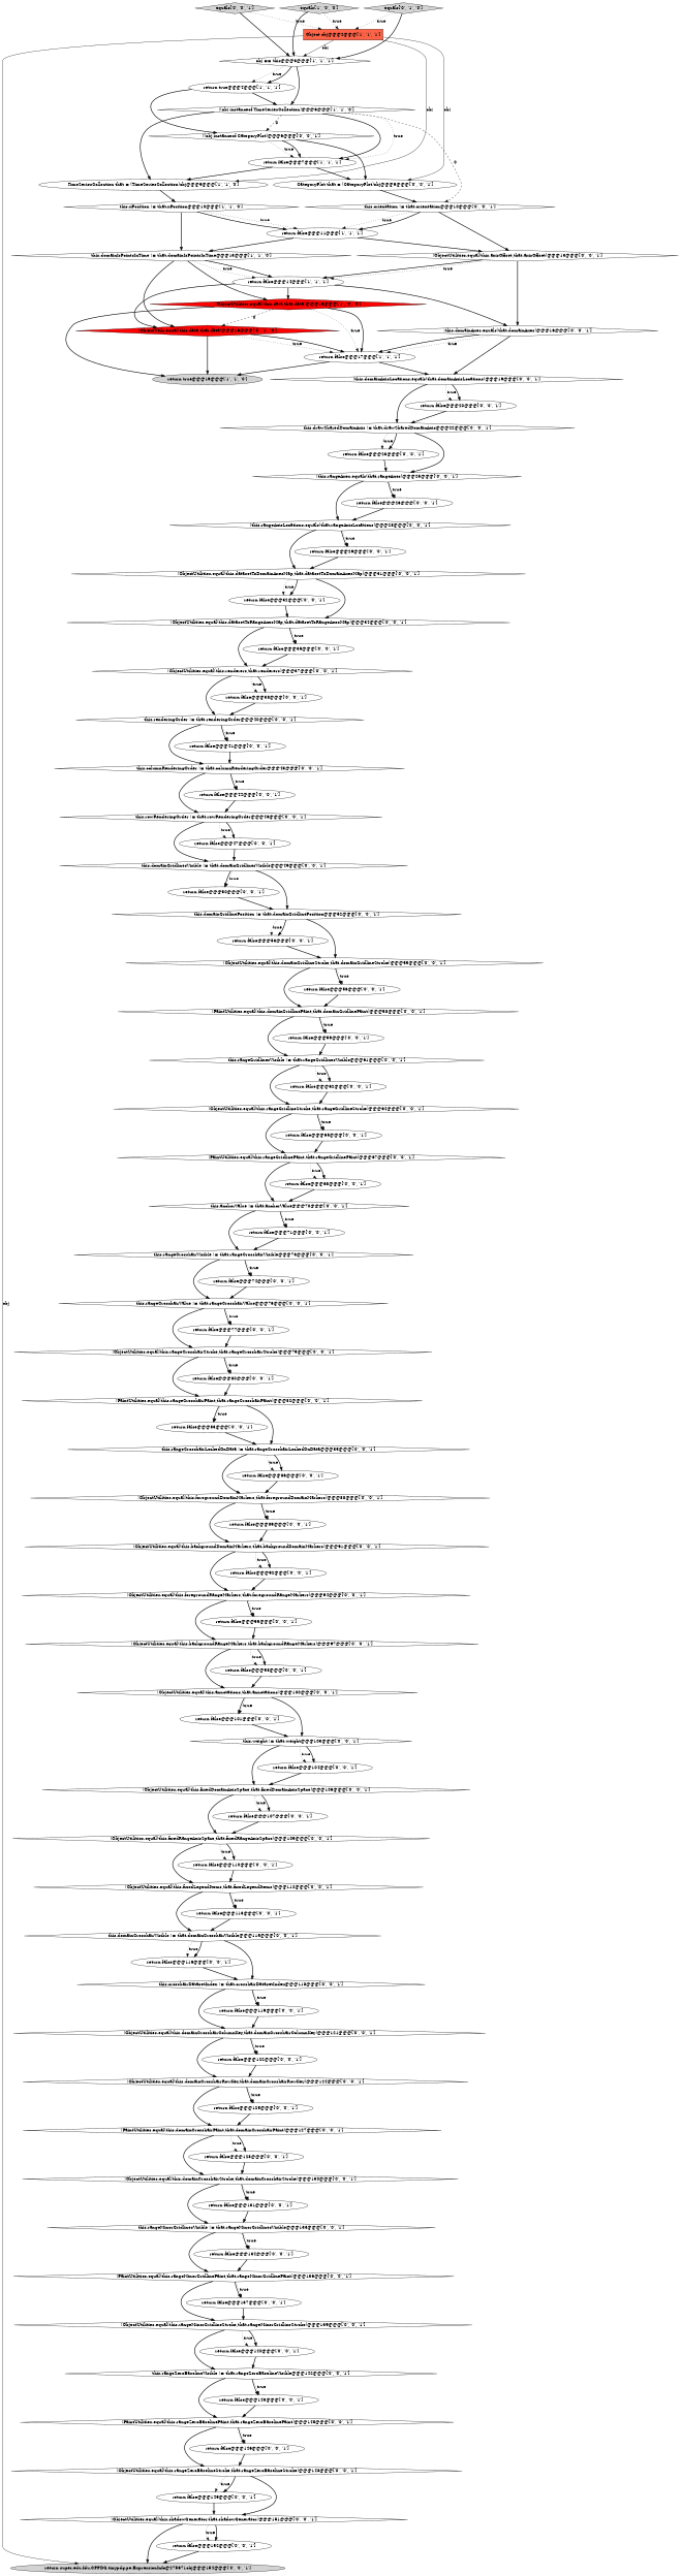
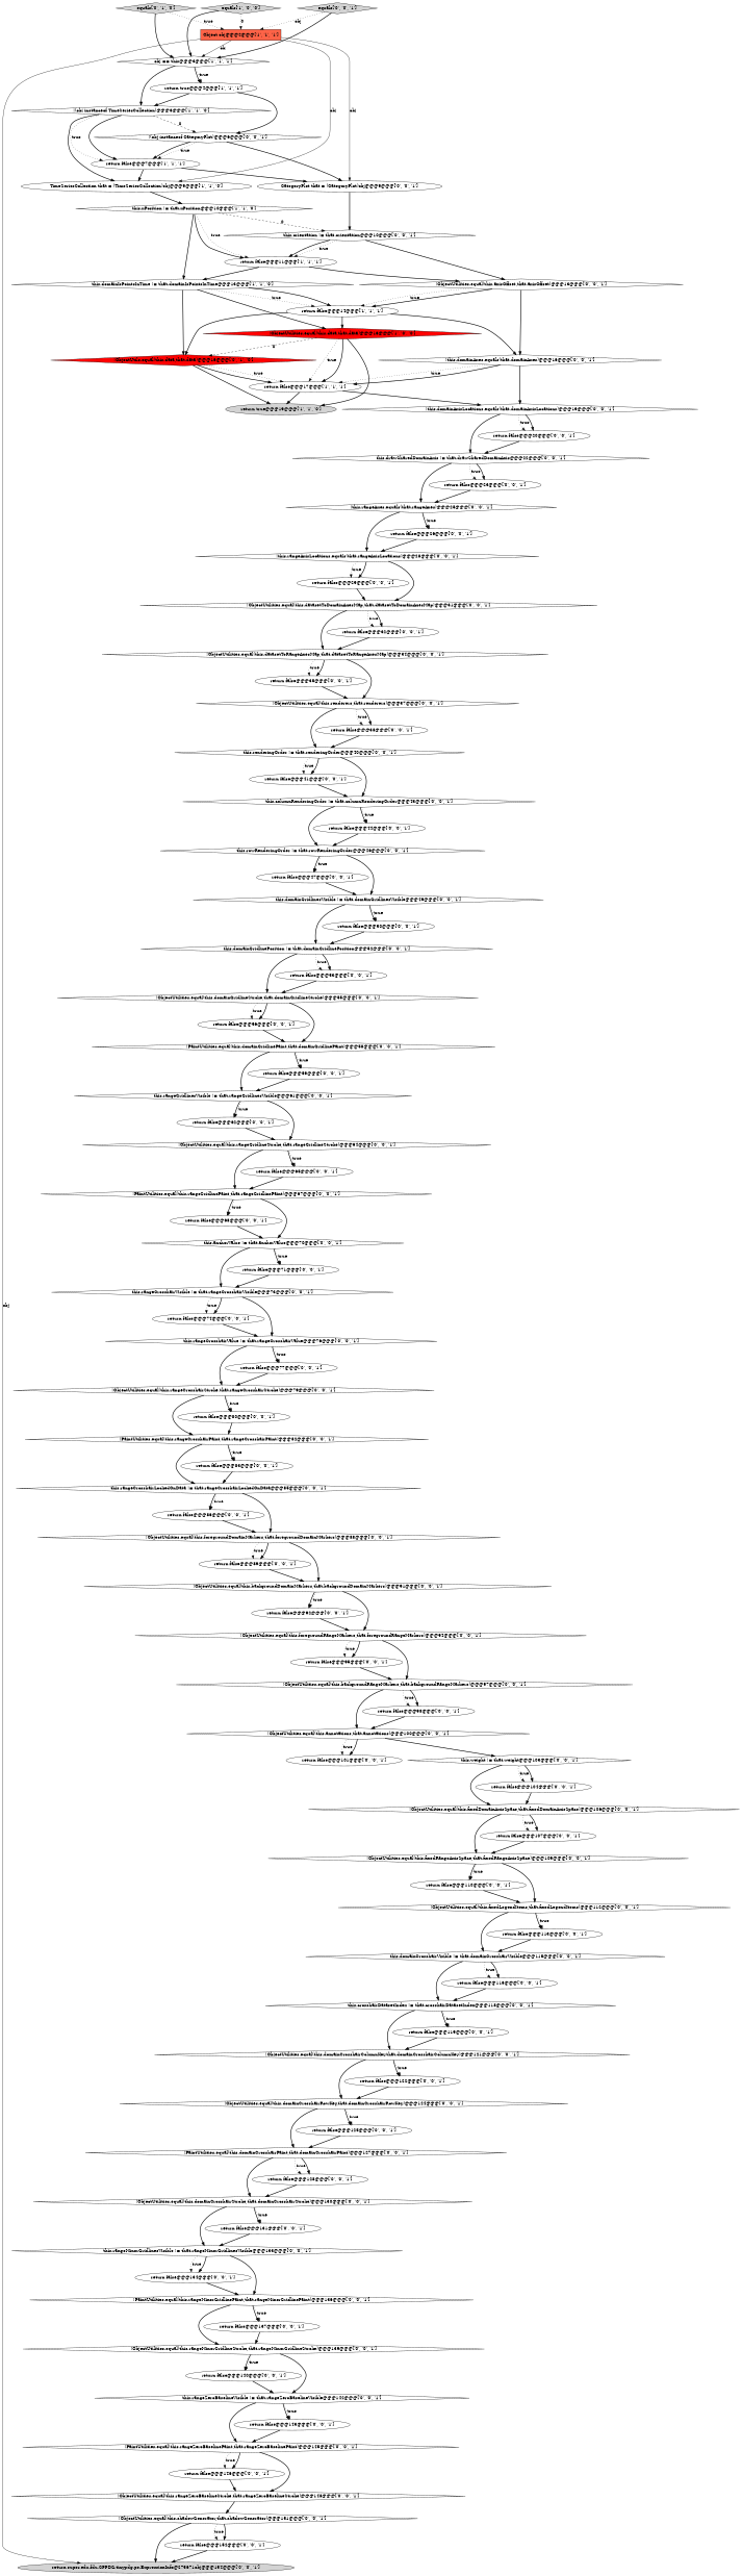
  digraph {
    node [fillcolor=white shape=diamond style=filled]
    edge [style=bold]
    n1 [fillcolor=lightgray label="return true@@@19@@@['1', '1', '0']" shape=ellipse]
    n2 [label="return true@@@4@@@['1', '1', '1']" shape=ellipse]
    n3 [label="!(obj instanceof TimeSeriesCollection)@@@6@@@['1', '1', '0']"]
    n4 [label="!(obj instanceof CategoryPlot)@@@6@@@['0', '0', '1']"]
    n5 [label="return false@@@7@@@['1', '1', '1']" shape=ellipse]
    n6 [label="TimeSeriesCollection that = (TimeSeriesCollection)obj@@@9@@@['1', '1', '0']" shape=ellipse]
    n7 [label="CategoryPlot that = (CategoryPlot)obj@@@9@@@['0', '0', '1']" shape=ellipse]
    n8 [label="!ObjectUtilities.equal(this.backgroundDomainMarkers,that.backgroundDomainMarkers)@@@91@@@['0', '0', '1']"]
    n9 [label="!ObjectUtilities.equal(this.foregroundRangeMarkers,that.foregroundRangeMarkers)@@@94@@@['0', '0', '1']"]
    n10 [label="return false@@@92@@@['0', '0', '1']" shape=ellipse]
    n11 [label="!ObjectUtilities.equal(this.backgroundRangeMarkers,that.backgroundRangeMarkers)@@@97@@@['0', '0', '1']"]
    n12 [label="return false@@@95@@@['0', '0', '1']" shape=ellipse]
    n13 [fillcolor=red label="!ObjectUtilities.equal(this.data,that.data)@@@16@@@['1', '0', '0']"]
    n14 [fillcolor=red label="!ObjectUtils.equal(this.data,that.data)@@@16@@@['0', '1', '0']"]
    n15 [label="return false@@@17@@@['1', '1', '1']" shape=ellipse]
    n16 [label="!this.domainAxisLocations.equals(that.domainAxisLocations)@@@19@@@['0', '0', '1']"]
    n17 [label="return false@@@53@@@['0', '0', '1']" shape=ellipse]
    n18 [label="!ObjectUtilities.equal(this.domainGridlineStroke,that.domainGridlineStroke)@@@55@@@['0', '0', '1']"]
    n19 [label="!PaintUtilities.equal(this.domainGridlinePaint,that.domainGridlinePaint)@@@58@@@['0', '0', '1']"]
    n20 [label="return false@@@56@@@['0', '0', '1']" shape=ellipse]
    n21 [label="!ObjectUtilities.equal(this.renderers,that.renderers)@@@37@@@['0', '0', '1']"]
    n22 [label="return false@@@38@@@['0', '0', '1']" shape=ellipse]
    n23 [label="this.renderingOrder != that.renderingOrder@@@40@@@['0', '0', '1']"]
    n24 [label="this.columnRenderingOrder != that.columnRenderingOrder@@@43@@@['0', '0', '1']"]
    n25 [label="return false@@@41@@@['0', '0', '1']" shape=ellipse]
    n26 [label="this.orientation != that.orientation@@@10@@@['0', '0', '1']"]
    n27 [label="!ObjectUtilities.equal(this.axisOffset,that.axisOffset)@@@13@@@['0', '0', '1']"]
    n28 [label="return false@@@11@@@['1', '1', '1']" shape=ellipse]
    n29 [label="return false@@@83@@@['0', '0', '1']" shape=ellipse]
    n30 [label="this.rangeCrosshairLockedOnData != that.rangeCrosshairLockedOnData@@@85@@@['0', '0', '1']"]
    n31 [label="!ObjectUtilities.equal(this.foregroundDomainMarkers,that.foregroundDomainMarkers)@@@88@@@['0', '0', '1']"]
    n32 [label="return false@@@86@@@['0', '0', '1']" shape=ellipse]
    n33 [label="return false@@@116@@@['0', '0', '1']" shape=ellipse]
    n34 [label="this.crosshairDatasetIndex != that.crosshairDatasetIndex@@@118@@@['0', '0', '1']"]
    n35 [label="return false@@@119@@@['0', '0', '1']" shape=ellipse]
    n36 [label="!ObjectUtilities.equal(this.domainCrosshairColumnKey,that.domainCrosshairColumnKey)@@@121@@@['0', '0', '1']"]
    n37 [label="return false@@@50@@@['0', '0', '1']" shape=ellipse]
    n38 [label="this.domainGridlinePosition != that.domainGridlinePosition@@@52@@@['0', '0', '1']"]
    n39 [label="return false@@@32@@@['0', '0', '1']" shape=ellipse]
    n40 [label="!ObjectUtilities.equal(this.datasetToRangeAxesMap,that.datasetToRangeAxesMap)@@@34@@@['0', '0', '1']"]
    n41 [label="return false@@@35@@@['0', '0', '1']" shape=ellipse]
    n42 [fillcolor=lightgray label="return super.edu.fdu.CPPDG.tinypdg.pe.ExpressionInfo@275671obj@@@154@@@['0', '0', '1']" shape=ellipse]
    n43 [label="return false@@@89@@@['0', '0', '1']" shape=ellipse]
    n44 [label="return false@@@101@@@['0', '0', '1']" shape=ellipse]
    n45 [label="this.weight != that.weight@@@103@@@['0', '0', '1']"]
    n46 [label="return false@@@104@@@['0', '0', '1']" shape=ellipse]
    n47 [label="!ObjectUtilities.equal(this.fixedDomainAxisSpace,that.fixedDomainAxisSpace)@@@106@@@['0', '0', '1']"]
    n48 [label="return false@@@59@@@['0', '0', '1']" shape=ellipse]
    n49 [label="this.rangeGridlinesVisible != that.rangeGridlinesVisible@@@61@@@['0', '0', '1']"]
    n50 [label="!ObjectUtilities.equal(this.rangeGridlineStroke,that.rangeGridlineStroke)@@@64@@@['0', '0', '1']"]
    n51 [label="return false@@@62@@@['0', '0', '1']" shape=ellipse]
    n52 [label="this.rangeCrosshairValue != that.rangeCrosshairValue@@@76@@@['0', '0', '1']"]
    n53 [label="return false@@@77@@@['0', '0', '1']" shape=ellipse]
    n54 [label="!ObjectUtilities.equal(this.rangeCrosshairStroke,that.rangeCrosshairStroke)@@@79@@@['0', '0', '1']"]
    n55 [label="return false@@@80@@@['0', '0', '1']" shape=ellipse]
    n56 [label="!PaintUtilities.equal(this.rangeCrosshairPaint,that.rangeCrosshairPaint)@@@82@@@['0', '0', '1']"]
    n57 [label="return false@@@122@@@['0', '0', '1']" shape=ellipse]
    n58 [label="!ObjectUtilities.equal(this.domainCrosshairRowKey,that.domainCrosshairRowKey)@@@124@@@['0', '0', '1']"]
    n59 [label="return false@@@125@@@['0', '0', '1']" shape=ellipse]
    n60 [label="!PaintUtilities.equal(this.domainCrosshairPaint,that.domainCrosshairPaint)@@@127@@@['0', '0', '1']"]
    n61 [label="return false@@@107@@@['0', '0', '1']" shape=ellipse]
    n62 [label="!ObjectUtilities.equal(this.fixedRangeAxisSpace,that.fixedRangeAxisSpace)@@@109@@@['0', '0', '1']"]
    n63 [label="return false@@@44@@@['0', '0', '1']" shape=ellipse]
    n64 [label="this.rowRenderingOrder != that.rowRenderingOrder@@@46@@@['0', '0', '1']"]
    n65 [label="return false@@@23@@@['0', '0', '1']" shape=ellipse]
    n66 [label="!this.rangeAxes.equals(that.rangeAxes)@@@25@@@['0', '0', '1']"]
    n67 [label="return false@@@26@@@['0', '0', '1']" shape=ellipse]
    n68 [label="!this.rangeAxisLocations.equals(that.rangeAxisLocations)@@@28@@@['0', '0', '1']"]
    n69 [label="this.xPosition != that.xPosition@@@10@@@['1', '1', '0']"]
    n70 [label="!PaintUtilities.equal(this.rangeMinorGridlinePaint,that.rangeMinorGridlinePaint)@@@136@@@['0', '0', '1']"]
    n71 [label="return false@@@137@@@['0', '0', '1']" shape=ellipse]
    n72 [label="!ObjectUtilities.equal(this.rangeMinorGridlineStroke,that.rangeMinorGridlineStroke)@@@139@@@['0', '0', '1']"]
    n73 [label="this.rangeZeroBaselineVisible != that.rangeZeroBaselineVisible@@@142@@@['0', '0', '1']"]
    n74 [label="return false@@@140@@@['0', '0', '1']" shape=ellipse]
    n75 [label="this.domainGridlinesVisible != that.domainGridlinesVisible@@@49@@@['0', '0', '1']"]
    n76 [label="!ObjectUtilities.equal(this.fixedLegendItems,that.fixedLegendItems)@@@112@@@['0', '0', '1']"]
    n77 [label="return false@@@110@@@['0', '0', '1']" shape=ellipse]
    n78 [label="this.domainIsPointsInTime != that.domainIsPointsInTime@@@13@@@['1', '1', '0']"]
    n79 [label="return false@@@14@@@['1', '1', '1']" shape=ellipse]
    n80 [label="!this.domainAxes.equals(that.domainAxes)@@@16@@@['0', '0', '1']"]
    n81 [label="return false@@@98@@@['0', '0', '1']" shape=ellipse]
    n82 [label="!ObjectUtilities.equal(this.annotations,that.annotations)@@@100@@@['0', '0', '1']"]
-   n83 [label="return false@@@149@@@['0', '0', '1']" shape=ellipse]
    n84 [label="!ObjectUtilities.equal(this.shadowGenerator,that.shadowGenerator)@@@151@@@['0', '0', '1']"]
    n85 [label="return false@@@152@@@['0', '0', '1']" shape=ellipse]
    n86 [label="return false@@@20@@@['0', '0', '1']" shape=ellipse]
    n87 [label="this.drawSharedDomainAxis != that.drawSharedDomainAxis@@@22@@@['0', '0', '1']"]
    n88 [label="return false@@@143@@@['0', '0', '1']" shape=ellipse]
    n89 [label="!PaintUtilities.equal(this.rangeZeroBaselinePaint,that.rangeZeroBaselinePaint)@@@145@@@['0', '0', '1']"]
    n90 [label="!ObjectUtilities.equal(this.rangeZeroBaselineStroke,that.rangeZeroBaselineStroke)@@@148@@@['0', '0', '1']"]
    n91 [label="return false@@@146@@@['0', '0', '1']" shape=ellipse]
    n92 [fillcolor=lightgray label="equals['0', '0', '1']"]
    n93 [label="obj == this@@@3@@@['1', '1', '1']"]
    n94 [fillcolor=tomato label="Object obj@@@2@@@['1', '1', '1']" shape=box]
    n95 [label="this.anchorValue != that.anchorValue@@@70@@@['0', '0', '1']"]
    n96 [label="return false@@@71@@@['0', '0', '1']" shape=ellipse]
    n97 [label="this.rangeCrosshairVisible != that.rangeCrosshairVisible@@@73@@@['0', '0', '1']"]
    n98 [label="return false@@@74@@@['0', '0', '1']" shape=ellipse]
    n99 [fillcolor=lightgray label="equals['1', '0', '0']"]
    n100 [label="return false@@@47@@@['0', '0', '1']" shape=ellipse]
    n101 [label="return false@@@65@@@['0', '0', '1']" shape=ellipse]
    n102 [label="!PaintUtilities.equal(this.rangeGridlinePaint,that.rangeGridlinePaint)@@@67@@@['0', '0', '1']"]
    n103 [label="return false@@@68@@@['0', '0', '1']" shape=ellipse]
    n104 [label="return false@@@128@@@['0', '0', '1']" shape=ellipse]
    n105 [label="!ObjectUtilities.equal(this.domainCrosshairStroke,that.domainCrosshairStroke)@@@130@@@['0', '0', '1']"]
    n106 [label="return false@@@131@@@['0', '0', '1']" shape=ellipse]
    n107 [label="this.rangeMinorGridlinesVisible != that.rangeMinorGridlinesVisible@@@133@@@['0', '0', '1']"]
    n108 [label="return false@@@134@@@['0', '0', '1']" shape=ellipse]
    n109 [label="return false@@@113@@@['0', '0', '1']" shape=ellipse]
    n110 [label="this.domainCrosshairVisible != that.domainCrosshairVisible@@@115@@@['0', '0', '1']"]
    n111 [label="!ObjectUtilities.equal(this.datasetToDomainAxesMap,that.datasetToDomainAxesMap)@@@31@@@['0', '0', '1']"]
    n112 [label="return false@@@29@@@['0', '0', '1']" shape=ellipse]
    n113 [fillcolor=lightgray label="equals['0', '1', '0']"]
    n2 -> n3
    n2 -> n4
    n3 -> n4 [label=0 style=dashed]
    n3 -> n5 [label=true style=dotted]
    n3 -> n5
    n3 -> n6
    n4 -> n5 [label=true style=dotted]
    n4 -> n5
    n4 -> n7
    n5 -> n6
    n5 -> n7
    n6 -> n69
    n7 -> n26
    n8 -> n9
    n8 -> n10 [label=true style=dotted]
    n8 -> n10
    n9 -> n11
    n9 -> n12
    n9 -> n12 [label=true style=dotted]
    n10 -> n9
    n11 -> n81 [label=true style=dotted]
    n11 -> n81
    n11 -> n82
    n12 -> n11
    n13 -> n1
    n13 -> n14 [label=0 style=dashed]
    n13 -> n15
    n13 -> n15 [label=true style=dotted]
    n14 -> n1
    n14 -> n15 [label=true style=dotted]
    n14 -> n15
    n15 -> n1
    n15 -> n16
    n16 -> n86 [label=true style=dotted]
    n16 -> n86
    n16 -> n87
    n17 -> n18
    n18 -> n19
    n18 -> n20
    n18 -> n20 [label=true style=dotted]
    n19 -> n48
    n19 -> n48 [label=true style=dotted]
    n19 -> n49
    n20 -> n19
    n21 -> n22 [label=true style=dotted]
    n21 -> n22
    n21 -> n23
    n22 -> n23
    n23 -> n24
    n23 -> n25
    n23 -> n25 [label=true style=dotted]
    n24 -> n63
    n24 -> n63 [label=true style=dotted]
    n24 -> n64
    n25 -> n24
    n26 -> n27
    n26 -> n28 [label=true style=dotted]
    n26 -> n28
    n27 -> n79
    n27 -> n79 [label=true style=dotted]
    n27 -> n80
    n28 -> n27
    n28 -> n78
    n29 -> n30
    n30 -> n31
    n30 -> n32 [label=true style=dotted]
    n30 -> n32
    n31 -> n8
    n31 -> n43
    n31 -> n43 [label=true style=dotted]
    n32 -> n31
    n33 -> n34
    n34 -> n35
    n34 -> n35 [label=true style=dotted]
    n34 -> n36
    n35 -> n36
    n36 -> n57
    n36 -> n57 [label=true style=dotted]
    n36 -> n58
    n37 -> n38
    n38 -> n17 [label=true style=dotted]
    n38 -> n17
    n38 -> n18
    n39 -> n40
    n40 -> n21
    n40 -> n41
    n40 -> n41 [label=true style=dotted]
    n41 -> n21
    n43 -> n8
-   n44 -> n45
    n45 -> n46 [label=true style=dotted]
    n45 -> n46
    n45 -> n47
    n46 -> n47
    n47 -> n61 [label=true style=dotted]
    n47 -> n61
    n47 -> n62
    n48 -> n49
    n49 -> n50
    n49 -> n51 [label=true style=dotted]
    n49 -> n51
    n50 -> n101
    n50 -> n101 [label=true style=dotted]
    n50 -> n102
    n51 -> n50
    n52 -> n53
    n52 -> n53 [label=true style=dotted]
    n52 -> n54
    n53 -> n54
    n54 -> n55
    n54 -> n55 [label=true style=dotted]
    n54 -> n56
    n55 -> n56
    n56 -> n29
    n56 -> n29 [label=true style=dotted]
    n56 -> n30
    n57 -> n58
    n58 -> n59
    n58 -> n59 [label=true style=dotted]
    n58 -> n60
    n59 -> n60
    n60 -> n104 [label=true style=dotted]
    n60 -> n104
    n60 -> n105
    n61 -> n62
    n62 -> n76
    n62 -> n77 [label=true style=dotted]
    n62 -> n77
    n63 -> n64
    n64 -> n75
    n64 -> n100 [label=true style=dotted]
    n64 -> n100
    n65 -> n66
    n66 -> n67
    n66 -> n67 [label=true style=dotted]
    n66 -> n68
    n67 -> n68
    n68 -> n111
    n68 -> n112
    n68 -> n112 [label=true style=dotted]
-   n3 -> n26 [label=0 style=dashed]
+   n69 -> n26 [label=0 style=dashed]
    n69 -> n28 [label=true style=dotted]
    n69 -> n28
    n69 -> n78
    n70 -> n71
    n70 -> n71 [label=true style=dotted]
    n70 -> n72
    n71 -> n72
    n72 -> n73
    n72 -> n74 [label=true style=dotted]
    n72 -> n74
    n73 -> n88
    n73 -> n88 [label=true style=dotted]
    n73 -> n89
    n74 -> n73
    n75 -> n37
    n75 -> n37 [label=true style=dotted]
    n75 -> n38
    n76 -> n109
    n76 -> n109 [label=true style=dotted]
    n76 -> n110
    n77 -> n76
    n78 -> n13
    n78 -> n14
    n78 -> n79
    n78 -> n79 [label=true style=dotted]
    n79 -> n13
    n79 -> n14
    n79 -> n80
    n80 -> n15 [label=true style=dotted]
    n80 -> n15
    n80 -> n16
    n81 -> n82
    n82 -> n44
    n82 -> n44 [label=true style=dotted]
    n82 -> n45
-   n83 -> n84
    n84 -> n42
    n84 -> n85
    n84 -> n85 [label=true style=dotted]
    n85 -> n42
    n86 -> n87
    n87 -> n65 [label=true style=dotted]
    n87 -> n65
    n87 -> n66
    n88 -> n89
    n89 -> n90
    n89 -> n91
    n89 -> n91 [label=true style=dotted]
-   n90 -> n83 [label=true style=dotted]
-   n90 -> n83
    n90 -> n84
    n91 -> n90
    n92 -> n93
-   n92 -> n94 [label=true style=dotted]
+   n92 -> n94 [label=obj style=dotted]
    n93 -> n2 [label=true style=dotted]
    n93 -> n2
    n93 -> n3
    n94 -> n6 [label=obj style=solid]
    n94 -> n7 [label=obj style=solid]
    n94 -> n42 [label=obj style=solid]
    n94 -> n93 [label=obj style=solid]
    n95 -> n96
    n95 -> n96 [label=true style=dotted]
    n95 -> n97
    n96 -> n97
    n97 -> n52
    n97 -> n98
    n97 -> n98 [label=true style=dotted]
    n98 -> n52
    n99 -> n93
-   n99 -> n94 [label=true style=dotted]
+   n99 -> n94 [label=0 style=dotted]
    n100 -> n75
    n101 -> n102
    n102 -> n95
    n102 -> n103 [label=true style=dotted]
    n102 -> n103
    n103 -> n95
    n104 -> n105
    n105 -> n106
    n105 -> n106 [label=true style=dotted]
    n105 -> n107
    n106 -> n107
    n107 -> n70
    n107 -> n108
    n107 -> n108 [label=true style=dotted]
    n108 -> n70
    n109 -> n110
    n110 -> n33 [label=true style=dotted]
    n110 -> n33
    n110 -> n34
    n111 -> n39 [label=true style=dotted]
    n111 -> n39
    n111 -> n40
    n112 -> n111
    n113 -> n93
    n113 -> n94 [label=true style=dotted]
  }
